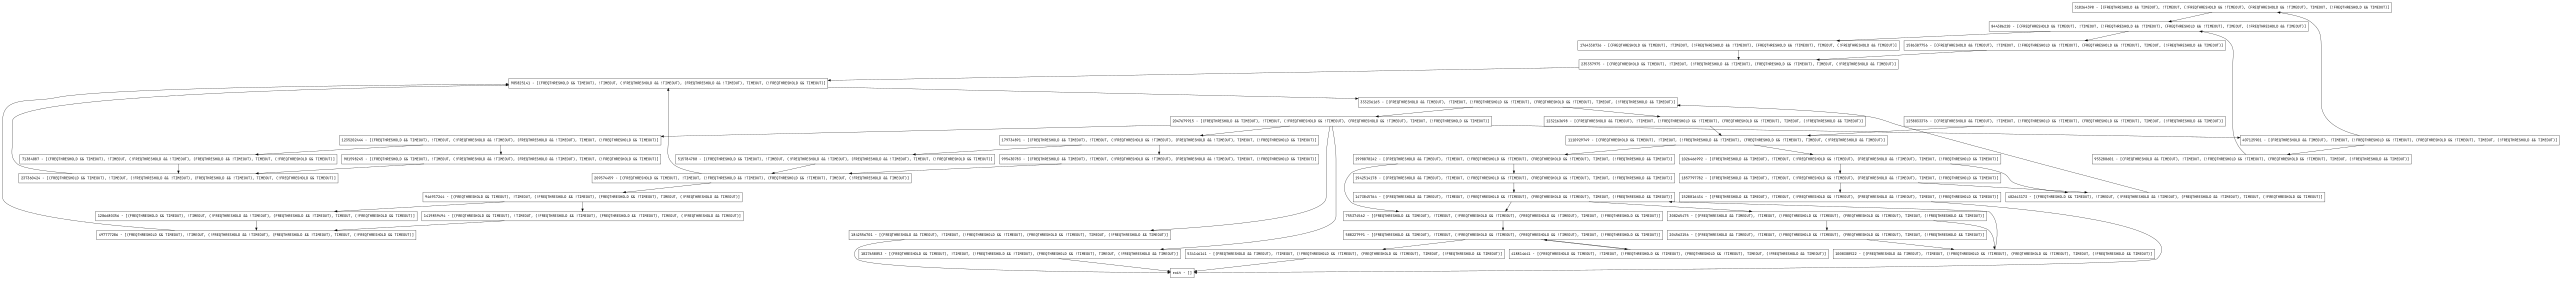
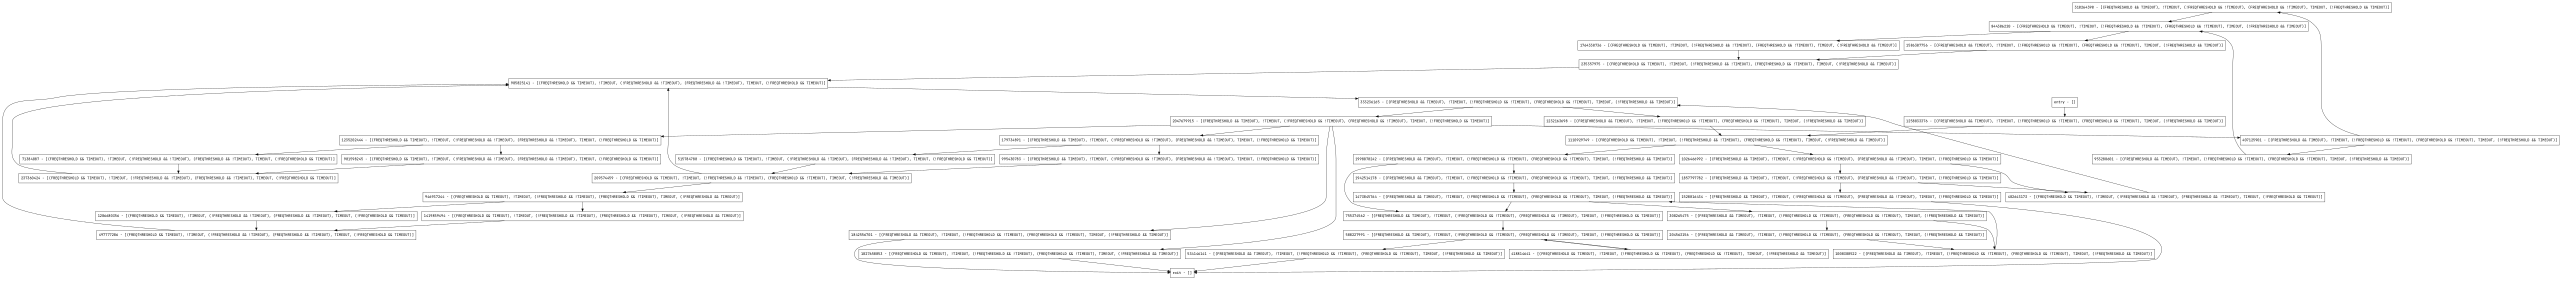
  digraph {
    fontname="JetBrains Mono"
    node [shape=record fontname="JetBrains Mono"]
    edge [fontname="JetBrains Mono"]
    n1 [label="318264398 - [(FREQTHRESHOLD && TIMEOUT), !TIMEOUT, (!FREQTHRESHOLD && !TIMEOUT), (FREQTHRESHOLD && !TIMEOUT), TIMEOUT, (!FREQTHRESHOLD && TIMEOUT)]"]
    n2 [label="844386220 - [(FREQTHRESHOLD && TIMEOUT), !TIMEOUT, (!FREQTHRESHOLD && !TIMEOUT), (FREQTHRESHOLD && !TIMEOUT), TIMEOUT, (!FREQTHRESHOLD && TIMEOUT)]"]
    n3 [label="1235202444 - [(FREQTHRESHOLD && TIMEOUT), !TIMEOUT, (!FREQTHRESHOLD && !TIMEOUT), (FREQTHRESHOLD && !TIMEOUT), TIMEOUT, (!FREQTHRESHOLD && TIMEOUT)]"]
    n4 [label="71384087 - [(FREQTHRESHOLD && TIMEOUT), !TIMEOUT, (!FREQTHRESHOLD && !TIMEOUT), (FREQTHRESHOLD && !TIMEOUT), TIMEOUT, (!FREQTHRESHOLD && TIMEOUT)]"]
    n5 [label="981598245 - [(FREQTHRESHOLD && TIMEOUT), !TIMEOUT, (!FREQTHRESHOLD && !TIMEOUT), (FREQTHRESHOLD && !TIMEOUT), TIMEOUT, (!FREQTHRESHOLD && TIMEOUT)]"]
    n6 [label="946937244 - [(FREQTHRESHOLD && TIMEOUT), !TIMEOUT, (!FREQTHRESHOLD && !TIMEOUT), (FREQTHRESHOLD && !TIMEOUT), TIMEOUT, (!FREQTHRESHOLD && TIMEOUT)]"]
    n7 [label="1206680356 - [(FREQTHRESHOLD && TIMEOUT), !TIMEOUT, (!FREQTHRESHOLD && !TIMEOUT), (FREQTHRESHOLD && !TIMEOUT), TIMEOUT, (!FREQTHRESHOLD && TIMEOUT)]"]
    n8 [label="1419859494 - [(FREQTHRESHOLD && TIMEOUT), !TIMEOUT, (!FREQTHRESHOLD && !TIMEOUT), (FREQTHRESHOLD && !TIMEOUT), TIMEOUT, (!FREQTHRESHOLD && TIMEOUT)]"]
    n9 [label="1232163698 - [(FREQTHRESHOLD && TIMEOUT), !TIMEOUT, (!FREQTHRESHOLD && !TIMEOUT), (FREQTHRESHOLD && !TIMEOUT), TIMEOUT, (!FREQTHRESHOLD && TIMEOUT)]"]
    n10 [label="1110929749 - [(FREQTHRESHOLD && TIMEOUT), !TIMEOUT, (!FREQTHRESHOLD && !TIMEOUT), (FREQTHRESHOLD && !TIMEOUT), TIMEOUT, (!FREQTHRESHOLD && TIMEOUT)]"]
    n11 [label="515784788 - [(FREQTHRESHOLD && TIMEOUT), !TIMEOUT, (!FREQTHRESHOLD && !TIMEOUT), (FREQTHRESHOLD && !TIMEOUT), TIMEOUT, (!FREQTHRESHOLD && TIMEOUT)]"]
    n12 [label="209374459 - [(FREQTHRESHOLD && TIMEOUT), !TIMEOUT, (!FREQTHRESHOLD && !TIMEOUT), (FREQTHRESHOLD && !TIMEOUT), TIMEOUT, (!FREQTHRESHOLD && TIMEOUT)]"]
    n13 [label="497777206 - [(FREQTHRESHOLD && TIMEOUT), !TIMEOUT, (!FREQTHRESHOLD && !TIMEOUT), (FREQTHRESHOLD && !TIMEOUT), TIMEOUT, (!FREQTHRESHOLD && TIMEOUT)]"]
    n14 [label="407125901 - [(FREQTHRESHOLD && TIMEOUT), !TIMEOUT, (!FREQTHRESHOLD && !TIMEOUT), (FREQTHRESHOLD && !TIMEOUT), TIMEOUT, (!FREQTHRESHOLD && TIMEOUT)]"]
    n15 [label="953280601 - [(FREQTHRESHOLD && TIMEOUT), !TIMEOUT, (!FREQTHRESHOLD && !TIMEOUT), (FREQTHRESHOLD && !TIMEOUT), TIMEOUT, (!FREQTHRESHOLD && TIMEOUT)]"]
    n16 [label="204563156 - [(FREQTHRESHOLD && TIMEOUT), !TIMEOUT, (!FREQTHRESHOLD && !TIMEOUT), (FREQTHRESHOLD && !TIMEOUT), TIMEOUT, (!FREQTHRESHOLD && TIMEOUT)]"]
    n17 [label="1008308522 - [(FREQTHRESHOLD && TIMEOUT), !TIMEOUT, (!FREQTHRESHOLD && !TIMEOUT), (FREQTHRESHOLD && !TIMEOUT), TIMEOUT, (!FREQTHRESHOLD && TIMEOUT)]"]
    n18 [label="1586307756 - [(FREQTHRESHOLD && TIMEOUT), !TIMEOUT, (!FREQTHRESHOLD && !TIMEOUT), (FREQTHRESHOLD && !TIMEOUT), TIMEOUT, (!FREQTHRESHOLD && TIMEOUT)]"]
    n19 [label="235357975 - [(FREQTHRESHOLD && TIMEOUT), !TIMEOUT, (!FREQTHRESHOLD && !TIMEOUT), (FREQTHRESHOLD && !TIMEOUT), TIMEOUT, (!FREQTHRESHOLD && TIMEOUT)]"]
    n20 [label="1998078242 - [(FREQTHRESHOLD && TIMEOUT), !TIMEOUT, (!FREQTHRESHOLD && !TIMEOUT), (FREQTHRESHOLD && !TIMEOUT), TIMEOUT, (!FREQTHRESHOLD && TIMEOUT)]"]
    n21 [label="755374562 - [(FREQTHRESHOLD && TIMEOUT), !TIMEOUT, (!FREQTHRESHOLD && !TIMEOUT), (FREQTHRESHOLD && !TIMEOUT), TIMEOUT, (!FREQTHRESHOLD && TIMEOUT)]"]
    n22 [label="1942514178 - [(FREQTHRESHOLD && TIMEOUT), !TIMEOUT, (!FREQTHRESHOLD && !TIMEOUT), (FREQTHRESHOLD && !TIMEOUT), TIMEOUT, (!FREQTHRESHOLD && TIMEOUT)]"]
    n23 [label="333236165 - [(FREQTHRESHOLD && TIMEOUT), !TIMEOUT, (!FREQTHRESHOLD && !TIMEOUT), (FREQTHRESHOLD && !TIMEOUT), TIMEOUT, (!FREQTHRESHOLD && TIMEOUT)]"]
    n24 [label="2047679915 - [(FREQTHRESHOLD && TIMEOUT), !TIMEOUT, (!FREQTHRESHOLD && !TIMEOUT), (FREQTHRESHOLD && !TIMEOUT), TIMEOUT, (!FREQTHRESHOLD && TIMEOUT)]"]
    n25 [label="905825141 - [(FREQTHRESHOLD && TIMEOUT), !TIMEOUT, (!FREQTHRESHOLD && !TIMEOUT), (FREQTHRESHOLD && !TIMEOUT), TIMEOUT, (!FREQTHRESHOLD && TIMEOUT)]"]
    n26 [label="588227991 - [(FREQTHRESHOLD && TIMEOUT), !TIMEOUT, (!FREQTHRESHOLD && !TIMEOUT), (FREQTHRESHOLD && !TIMEOUT), TIMEOUT, (!FREQTHRESHOLD && TIMEOUT)]"]
    n27 [label="418814641 - [(FREQTHRESHOLD && TIMEOUT), !TIMEOUT, (!FREQTHRESHOLD && !TIMEOUT), (FREQTHRESHOLD && !TIMEOUT), TIMEOUT, (!FREQTHRESHOLD && TIMEOUT)]"]
    n28 [label="534146141 - [(FREQTHRESHOLD && TIMEOUT), !TIMEOUT, (!FREQTHRESHOLD && !TIMEOUT), (FREQTHRESHOLD && !TIMEOUT), TIMEOUT, (!FREQTHRESHOLD && TIMEOUT)]"]
    n29 [label="1473845764 - [(FREQTHRESHOLD && TIMEOUT), !TIMEOUT, (!FREQTHRESHOLD && !TIMEOUT), (FREQTHRESHOLD && !TIMEOUT), TIMEOUT, (!FREQTHRESHOLD && TIMEOUT)]"]
    n30 [label="237360424 - [(FREQTHRESHOLD && TIMEOUT), !TIMEOUT, (!FREQTHRESHOLD && !TIMEOUT), (FREQTHRESHOLD && !TIMEOUT), TIMEOUT, (!FREQTHRESHOLD && TIMEOUT)]"]
    n31 [label="1764330736 - [(FREQTHRESHOLD && TIMEOUT), !TIMEOUT, (!FREQTHRESHOLD && !TIMEOUT), (FREQTHRESHOLD && !TIMEOUT), TIMEOUT, (!FREQTHRESHOLD && TIMEOUT)]"]
    n32 [label="300265475 - [(FREQTHRESHOLD && TIMEOUT), !TIMEOUT, (!FREQTHRESHOLD && !TIMEOUT), (FREQTHRESHOLD && !TIMEOUT), TIMEOUT, (!FREQTHRESHOLD && TIMEOUT)]"]
    n33 [label="402643173 - [(FREQTHRESHOLD && TIMEOUT), !TIMEOUT, (!FREQTHRESHOLD && !TIMEOUT), (FREQTHRESHOLD && !TIMEOUT), TIMEOUT, (!FREQTHRESHOLD && TIMEOUT)]"]
    n34 [label="1528816434 - [(FREQTHRESHOLD && TIMEOUT), !TIMEOUT, (!FREQTHRESHOLD && !TIMEOUT), (FREQTHRESHOLD && !TIMEOUT), TIMEOUT, (!FREQTHRESHOLD && TIMEOUT)]"]
    n35 [label="exit - []"]
    n36 [label="179734891 - [(FREQTHRESHOLD && TIMEOUT), !TIMEOUT, (!FREQTHRESHOLD && !TIMEOUT), (FREQTHRESHOLD && !TIMEOUT), TIMEOUT, (!FREQTHRESHOLD && TIMEOUT)]"]
    n37 [label="1842556701 - [(FREQTHRESHOLD && TIMEOUT), !TIMEOUT, (!FREQTHRESHOLD && !TIMEOUT), (FREQTHRESHOLD && !TIMEOUT), TIMEOUT, (!FREQTHRESHOLD && TIMEOUT)]"]
    n38 [label="1027658853 - [(FREQTHRESHOLD && TIMEOUT), !TIMEOUT, (!FREQTHRESHOLD && !TIMEOUT), (FREQTHRESHOLD && !TIMEOUT), TIMEOUT, (!FREQTHRESHOLD && TIMEOUT)]"]
    n39 [label="1258033376 - [(FREQTHRESHOLD && TIMEOUT), !TIMEOUT, (!FREQTHRESHOLD && !TIMEOUT), (FREQTHRESHOLD && !TIMEOUT), TIMEOUT, (!FREQTHRESHOLD && TIMEOUT)]"]
+   n40 [label="entry - []"]
    n41 [label="995430783 - [(FREQTHRESHOLD && TIMEOUT), !TIMEOUT, (!FREQTHRESHOLD && !TIMEOUT), (FREQTHRESHOLD && !TIMEOUT), TIMEOUT, (!FREQTHRESHOLD && TIMEOUT)]"]
    n42 [label="1857797782 - [(FREQTHRESHOLD && TIMEOUT), !TIMEOUT, (!FREQTHRESHOLD && !TIMEOUT), (FREQTHRESHOLD && !TIMEOUT), TIMEOUT, (!FREQTHRESHOLD && TIMEOUT)]"]
    n43 [label="1026466992 - [(FREQTHRESHOLD && TIMEOUT), !TIMEOUT, (!FREQTHRESHOLD && !TIMEOUT), (FREQTHRESHOLD && !TIMEOUT), TIMEOUT, (!FREQTHRESHOLD && TIMEOUT)]"]
    n1 -> n2
    n2 -> n18
    n2 -> n31
    n3 -> n4
    n3 -> n5
    n4 -> n30
    n5 -> n30
    n6 -> n7
    n6 -> n8
    n7 -> n13
    n8 -> n13
    n9 -> n10
    n10 -> n20
    n10 -> n43
    n11 -> n12
    n12 -> n6
    n12 -> n25
    n13 -> n25
    n14 -> n1
    n14 -> n15
    n15 -> n2
    n16 -> n17
    n17 -> n29
    n18 -> n19
    n19 -> n25
    n20 -> n21
    n20 -> n22
    n21 -> n26
    n22 -> n29
    n23 -> n9
    n23 -> n24
    n24 -> n3
    n24 -> n14
    n24 -> n36
    n24 -> n37
    n24 -> n38
    n25 -> n23
    n26 -> n27
    n26 -> n28
    n27 -> n26
    n28 -> n35
    n29 -> n21
    n29 -> n32
    n30 -> n25
    n31 -> n19
    n32 -> n16
    n32 -> n17
    n33 -> n23
    n34 -> n35
    n36 -> n11
    n36 -> n41
    n37 -> n35
    n38 -> n35
    n39 -> n10
+   n40 -> n39
    n41 -> n12
    n42 -> n33
    n42 -> n34
    n43 -> n33
    n43 -> n42
  }
